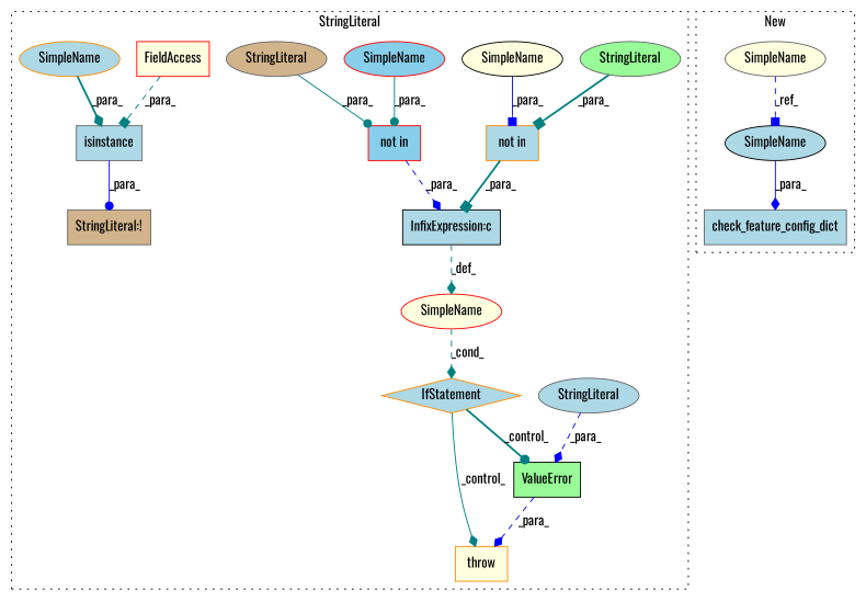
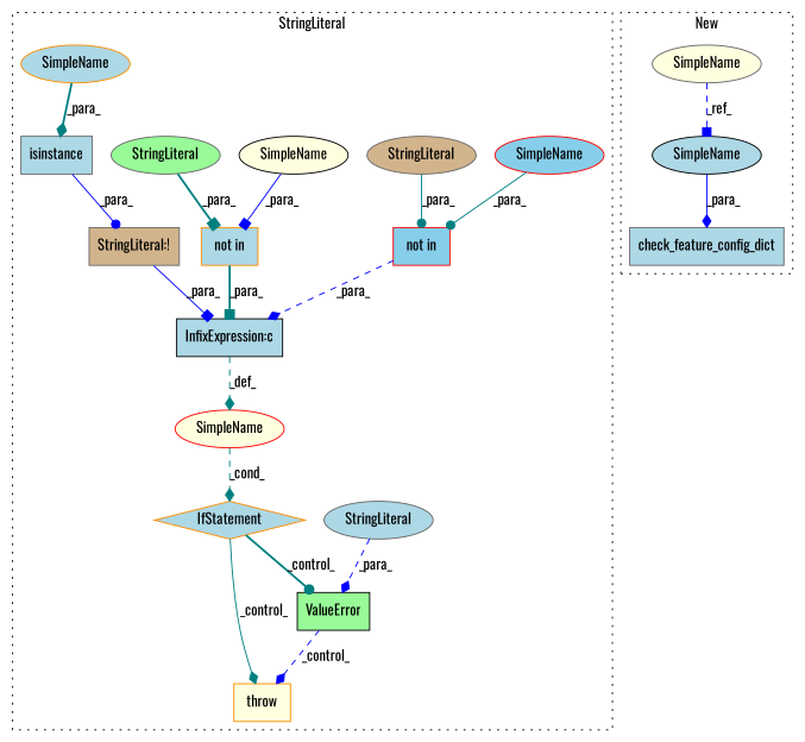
  digraph {
    fontname=Oswald
    node [a=42 color=gray40 fillcolor=lightblue fontname=Oswald l=16 s=621 shape=box style=filled]
    edge [arrowhead=diamond color=teal fontname=Oswald style=solid]
    n1 [a=32 l="11,1" label=isinstance s="579,611"]
    n2 [a=38 fillcolor=tan l=1 label="StringLiteral:!" s=578]
    n3 [a=27 color=black l=4 label="InfixExpression:c" s=612]
    n4 [a=108 color=darkorange l=32 label="not in"]
    n5 [a=45 fillcolor=palegreen l=8 label=StringLiteral shape=ellipse]
    n6 [a=108 color=red fillcolor=skyblue l=31 label="not in" s=663]
    n7 [a=45 fillcolor=tan l=7 label=StringLiteral s=663 shape=ellipse]
    n8 [a=53 color=darkorange fillcolor=lightyellow l=6 label=throw s=705]
    n9 [color=red fillcolor=lightyellow label=SimpleName shape=ellipse l="" s=""]
    n10 [a=25 color=darkorange l="4,2" label=IfStatement s="574,695" shape=diamond]
-   n11 [a=22 color=red fillcolor=lightyellow l=4 label=FieldAccess s=607]
    n12 [a=32 color=black fillcolor=palegreen l="11,1" label=ValueError s="711,839"]
    n13 [a=45 l=117 label=StringLiteral s=722 shape=ellipse]
    n14 [color=red fillcolor=skyblue label=SimpleName s=678 shape=ellipse]
    n15 [color=darkorange label=SimpleName s=590 shape=ellipse]
    n16 [color=black fillcolor=lightyellow label=SimpleName s=637 shape=ellipse]
    n17 [a=32 l="26,1" label=check_feature_config_dict s="614,656"]
    n18 [fillcolor=lightyellow label=SimpleName s=248 shape=ellipse]
    n19 [color=black label=SimpleName s=640 shape=ellipse]
    subgraph cluster_1 {
      label=StringLiteral
      style=dotted
      n1
      n2
      n3
      n4
      n5
      n6
      n7
      n8
      n9
      n10
-     n11
      n12
      n13
      n14
      n15
      n16
    }
    subgraph cluster_2 {
      label=New
      style=dotted
      n17
      n18
      n19
    }
    n1 -> n2 [arrowhead=dot color=blue label=_para_]
+   n2 -> n3 [arrowhead=box color=blue label=_para_]
    n3 -> n9 [label=_def_ style=dashed]
    n4 -> n3 [arrowhead=box label=_para_ style=bold]
    n5 -> n4 [arrowhead=box label=_para_ style=bold]
    n6 -> n3 [color=blue label=_para_ style=dashed]
    n7 -> n6 [arrowhead=dot label=_para_]
    n9 -> n10 [label=_cond_ style=dashed]
    n10 -> n8 [label=_control_]
    n10 -> n12 [arrowhead=dot label=_control_ style=bold]
-   n11 -> n1 [arrowhead=box label=_para_ style=dashed]
-   n12 -> n8 [color=blue label=_para_ style=dashed]
+   n12 -> n8 [color=blue label=_control_ style=dashed]
    n13 -> n12 [color=blue label=_para_ style=dashed]
    n14 -> n6 [arrowhead=dot label=_para_]
    n15 -> n1 [label=_para_ style=bold]
    n16 -> n4 [arrowhead=box color=blue label=_para_]
    n18 -> n19 [arrowhead=box color=blue label=_ref_ style=dashed]
    n19 -> n17 [color=blue label=_para_]
  }
